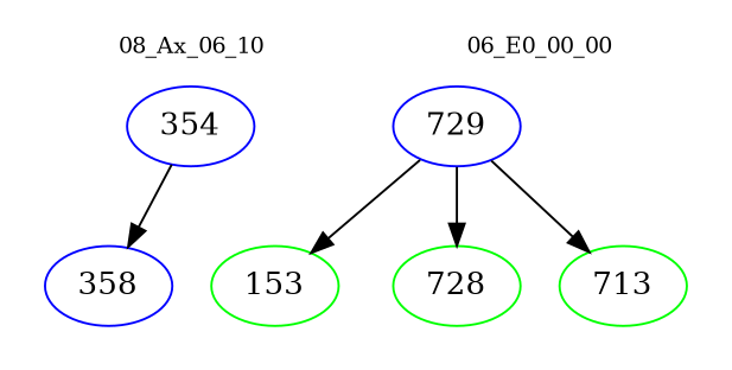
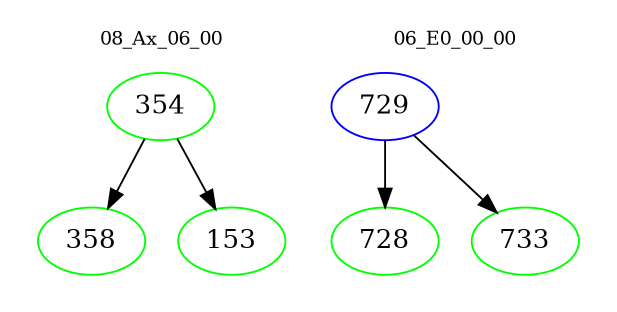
  digraph {
    node [color=green]
    edge [color=black]
-   n1 [color=blue label=354]
+   n1 [label=354]
    n2 [label=153]
-   n3 [color=blue label=358]
+   n3 [label=358]
    n4 [color=blue label=729]
    n5 [label=728]
-   n6 [label=713]
+   n6 [label=733]
    subgraph cluster_1 {
      color=white
      fontsize=10
-     label="08_Ax_06_10"
+     label="08_Ax_06_00"
      n1
      n2
      n3
    }
    subgraph cluster_2 {
      color=white
      fontsize=10
      label="06_E0_00_00"
      n4
      n5
      n6
    }
-   n4 -> n2
+   n1 -> n2
    n1 -> n3
    n4 -> n5
    n4 -> n6
  }
